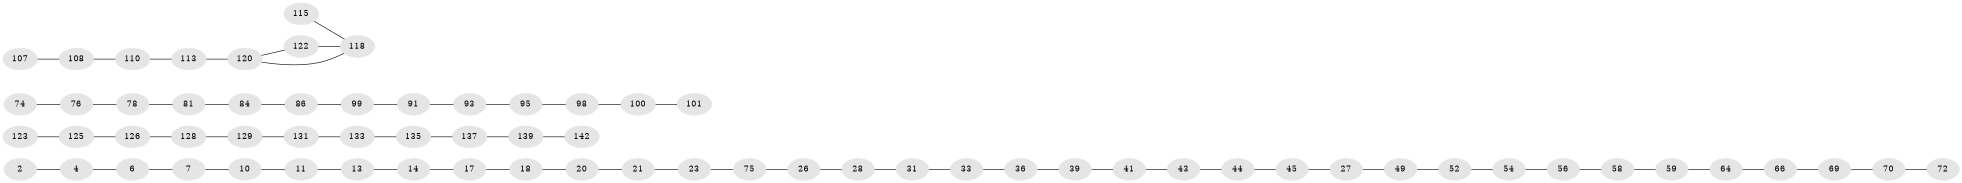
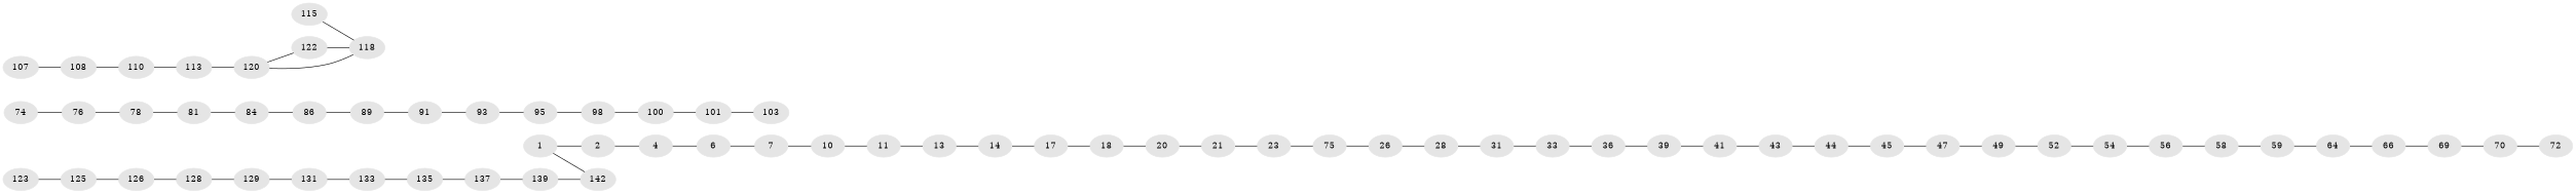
  graph {
    rankdir=LR
    node [color=gray90 style=filled]
    2 [super="+3"]
    4 [super="+5"]
+   1
    142 [super="+143"]
    6
    7 [super="+8"]
    10
    11 [super="+12"]
    13 [super="+14"]
    n10 [label=14 super="+16"]
    17
    18 [super="+19"]
    20
    21 [super="+22"]
    23 [super="+24"]
    n16 [label=75]
    26 [super="+27"]
    28 [super="+29"]
    31 [super="+32"]
    33 [super="+34"]
    36 [super="+37"]
    39 [super="+40"]
    41 [super="+42"]
    43
    44
    45 [super="+46"]
-   47 [super="+48" label=27]
+   47 [super="+48"]
    49 [super="+50"]
    52 [super="+53"]
    54 [super="+55"]
    56 [super="+57"]
    58
    59 [super="+60"]
    64 [super="+65"]
    66 [super="+67"]
    69
    70 [super="+71"]
    72 [super="+73"]
    74 [super="+75"]
    76 [super="+77"]
    78 [super="+79"]
    81 [super="+82"]
    84 [super="+85"]
    86 [super="+87"]
-   89 [super="+90" label=99]
+   89 [super="+90"]
    91 [super="+92"]
    93 [super="+94"]
    95 [super="+96"]
    98 [super="+99"]
    100
    101 [super="+102"]
+   103 [super="+104"]
    108 [super="+109"]
    107
    110 [super="+111"]
    113 [super="+114"]
    120 [super="+121"]
    115 [super="+116"]
    118 [super="+119"]
    122
    123 [super="+124"]
    125
    126 [super="+127"]
    128
    129 [super="+130"]
    131 [super="+132"]
    133 [super="+134"]
    135 [super="+136"]
    137 [super="+138"]
    139 [super="+140"]
    2 -- 4
    4 -- 6
+   1 -- 2
+   1 -- 142
    6 -- 7
    7 -- 10
    10 -- 11
    11 -- 13
    13 -- n10
    n10 -- 17
    17 -- 18
    18 -- 20
    20 -- 21
    21 -- 23
    23 -- n16
    n16 -- 26
    26 -- 28
    28 -- 31
    31 -- 33
    33 -- 36
    36 -- 39
    39 -- 41
    41 -- 43
    43 -- 44
    44 -- 45
    45 -- 47
    47 -- 49
    49 -- 52
    52 -- 54
    54 -- 56
    56 -- 58
    58 -- 59
    59 -- 64
    64 -- 66
    66 -- 69
    69 -- 70
    70 -- 72
    74 -- 76
    76 -- 78
    78 -- 81
    81 -- 84
    84 -- 86
    86 -- 89
    89 -- 91
    91 -- 93
    93 -- 95
    95 -- 98
    98 -- 100
    100 -- 101
+   101 -- 103
    108 -- 110
    107 -- 108
    110 -- 113
    113 -- 120
    120 -- 122
    115 -- 118
    118 -- 120
    122 -- 118
    123 -- 125
    125 -- 126
    126 -- 128
    128 -- 129
    129 -- 131
    131 -- 133
    133 -- 135
    135 -- 137
    137 -- 139
    139 -- 142
  }
